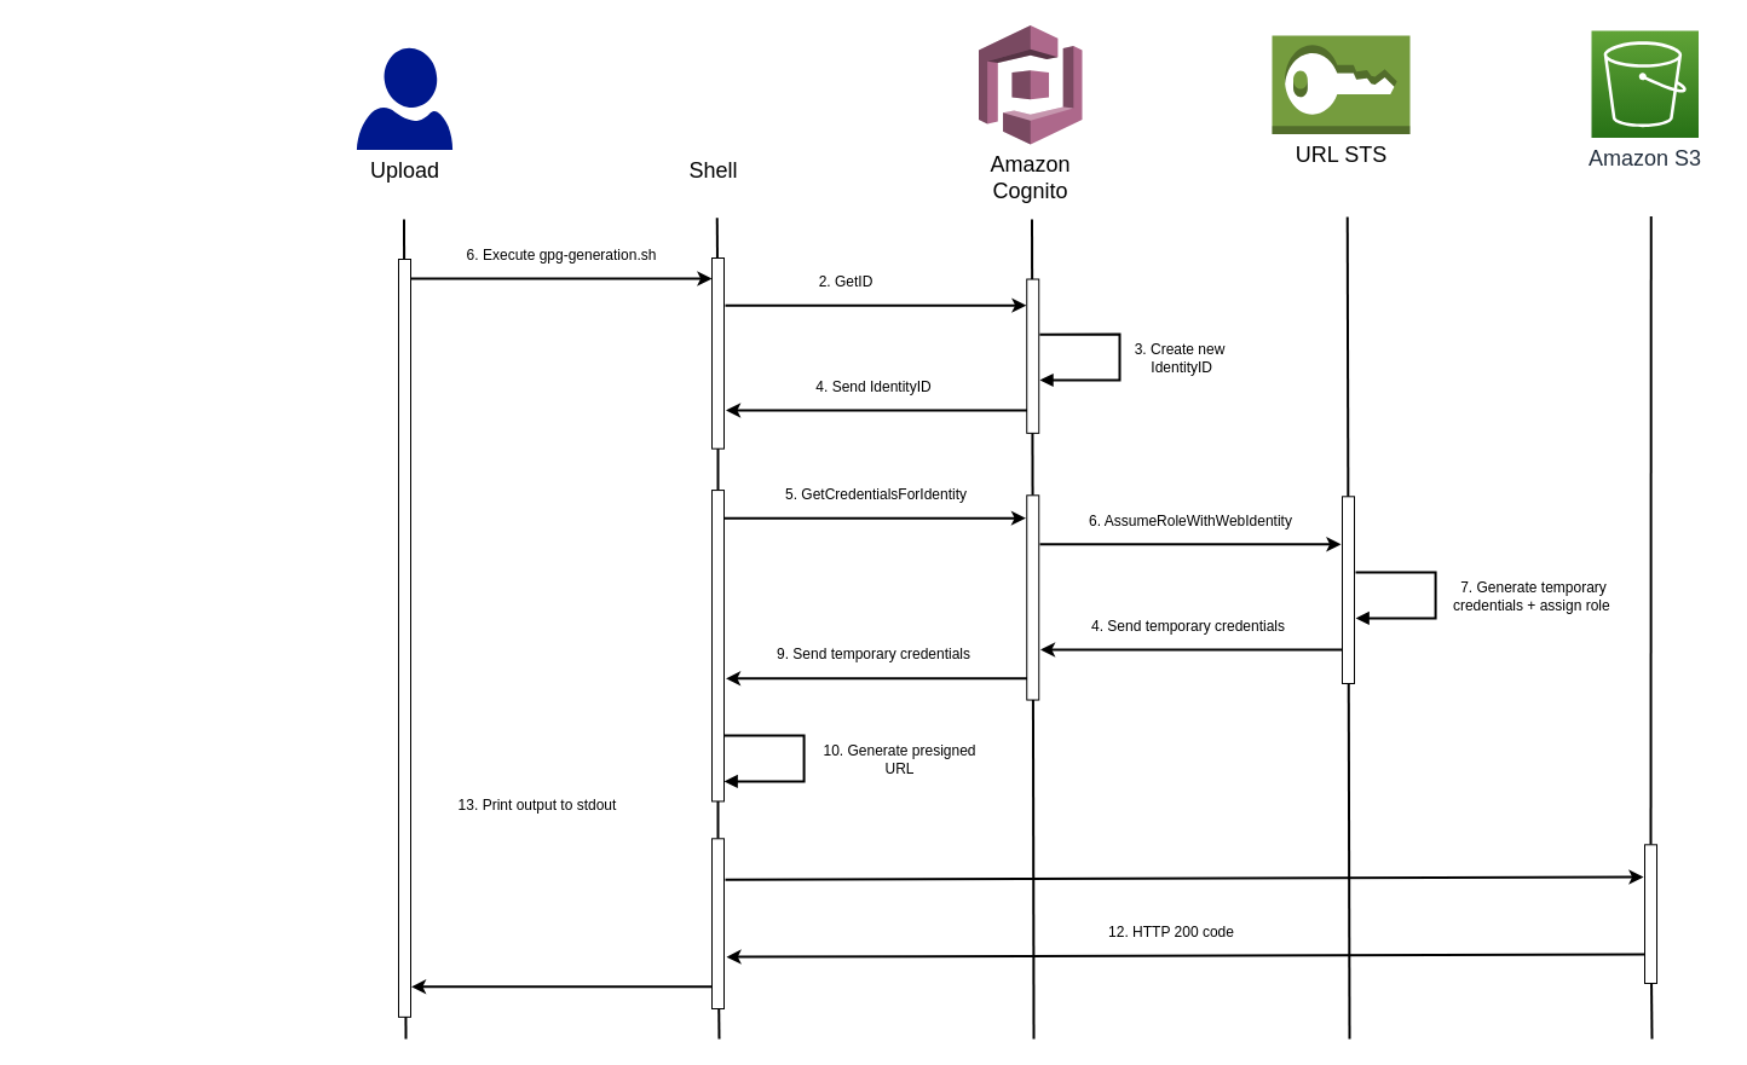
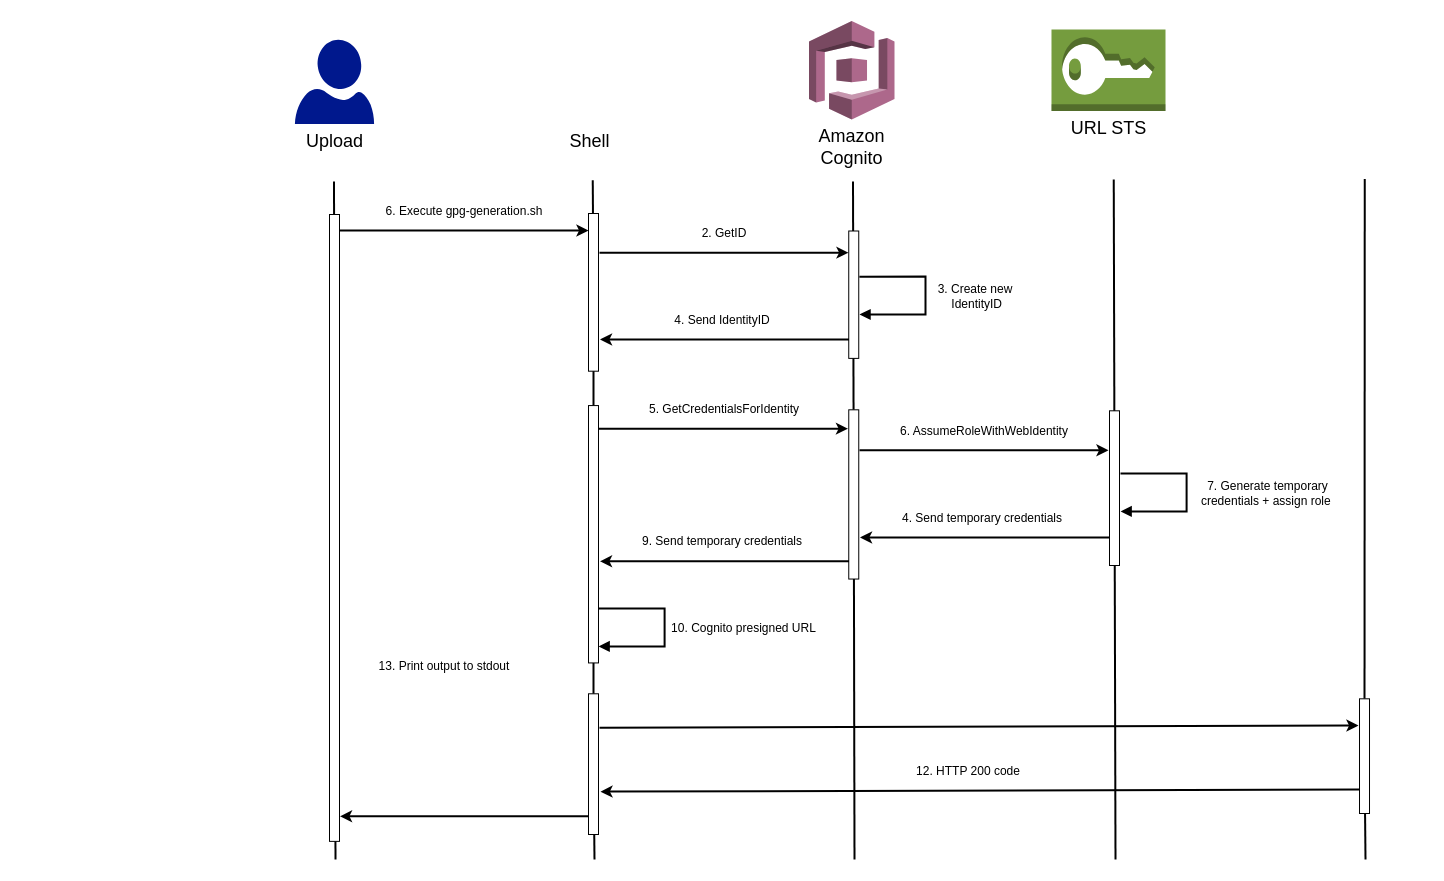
  <mxCell id="0" />
  <mxCell id="1" parent="0" />
  <mxCell id="2" value="&lt;font style=&quot;font-size: 18px;&quot;&gt;Amazon &lt;br&gt;Cognito&lt;/font&gt;" style="outlineConnect=0;dashed=0;verticalLabelPosition=bottom;verticalAlign=top;align=center;html=1;shape=mxgraph.aws3.cognito;fillColor=#AD688B;gradientColor=none;" parent="1" vertex="1"><mxGeometry x="808.5" y="20.5" width="85.5" height="98.5" as="geometry" /></mxCell>
  <mxCell id="3" value="&lt;font style=&quot;font-size: 18px;&quot;&gt;URL STS&lt;/font&gt;" style="outlineConnect=0;dashed=0;verticalLabelPosition=bottom;verticalAlign=top;align=center;html=1;shape=mxgraph.aws3.sts;fillColor=#759C3E;gradientColor=none;" parent="1" vertex="1"><mxGeometry x="1050.99" y="29" width="114.01" height="81.5" as="geometry" /></mxCell>
  <mxCell id="4" value="" style="endArrow=none;html=1;rounded=0;fontSize=20;strokeWidth=2;startArrow=none;" parent="1" source="8" edge="1"><mxGeometry width="50" height="50" relative="1" as="geometry"><mxPoint x="335" y="691" as="sourcePoint" /><mxPoint x="333.5" y="181" as="targetPoint" /></mxGeometry></mxCell>
  <mxCell id="5" value="" style="endArrow=none;html=1;rounded=0;fontSize=20;strokeWidth=2;startArrow=none;" parent="1" source="11" edge="1"><mxGeometry width="50" height="50" relative="1" as="geometry"><mxPoint x="593.75" y="689.75" as="sourcePoint" /><mxPoint x="592.25" y="179.75" as="targetPoint" /></mxGeometry></mxCell>
  <mxCell id="6" value="" style="endArrow=none;html=1;rounded=0;fontSize=20;strokeWidth=2;startArrow=none;" parent="1" source="21" edge="1"><mxGeometry width="50" height="50" relative="1" as="geometry"><mxPoint x="854" y="691" as="sourcePoint" /><mxPoint x="852.5" y="181" as="targetPoint" /></mxGeometry></mxCell>
  <mxCell id="7" value="" style="endArrow=none;html=1;rounded=0;fontSize=20;strokeWidth=2;" parent="1" edge="1"><mxGeometry width="50" height="50" relative="1" as="geometry"><mxPoint x="1115" y="859" as="sourcePoint" /><mxPoint x="1113.25" y="179" as="targetPoint" /></mxGeometry></mxCell>
  <mxCell id="8" value="" style="rounded=0;whiteSpace=wrap;html=1;fontSize=20;rotation=90;" parent="1" vertex="1"><mxGeometry x="20.57" y="522.43" width="626.87" height="10" as="geometry" /></mxCell>
  <mxCell id="9" value="" style="endArrow=none;html=1;rounded=0;fontSize=20;strokeWidth=2;" parent="1" target="8" edge="1"><mxGeometry width="50" height="50" relative="1" as="geometry"><mxPoint x="335" y="859" as="sourcePoint" /><mxPoint x="333.5" y="181" as="targetPoint" /></mxGeometry></mxCell>
  <mxCell id="10" value="" style="endArrow=classic;html=1;rounded=0;strokeWidth=2;fontSize=20;" parent="1" edge="1"><mxGeometry width="50" height="50" relative="1" as="geometry"><mxPoint x="339" y="230" as="sourcePoint" /><mxPoint x="588" y="230" as="targetPoint" /></mxGeometry></mxCell>
  <mxCell id="11" value="" style="rounded=0;whiteSpace=wrap;html=1;fontSize=20;rotation=90;" parent="1" vertex="1"><mxGeometry x="514.15" y="286.86" width="157.69" height="10" as="geometry" /></mxCell>
  <mxCell id="12" value="" style="endArrow=none;html=1;rounded=0;fontSize=20;strokeWidth=2;startArrow=none;" parent="1" source="42" target="11" edge="1"><mxGeometry width="50" height="50" relative="1" as="geometry"><mxPoint x="594" y="789" as="sourcePoint" /><mxPoint x="592.25" y="179.75" as="targetPoint" /></mxGeometry></mxCell>
  <mxCell id="13" value="6. Execute gpg-generation.sh" style="text;html=1;strokeColor=none;fillColor=none;align=center;verticalAlign=middle;whiteSpace=wrap;rounded=0;fontSize=12;" parent="1" vertex="1"><mxGeometry x="381" y="196" width="166" height="30" as="geometry" /></mxCell>
- <mxCell id="14" value="2. GetID" style="text;html=1;strokeColor=none;fillColor=none;align=center;verticalAlign=middle;whiteSpace=wrap;rounded=0;fontSize=12;" parent="1" vertex="1"><mxGeometry x="616" y="218" width="166" height="30" as="geometry" /></mxCell>
+ <mxCell id="14" value="2. GetID" style="text;html=1;strokeColor=none;fillColor=none;align=center;verticalAlign=middle;whiteSpace=wrap;rounded=0;fontSize=12;" parent="1" vertex="1"><mxGeometry x="641" y="218" width="166" height="30" as="geometry" /></mxCell>
  <mxCell id="15" value="" style="edgeStyle=orthogonalEdgeStyle;html=1;align=left;spacingLeft=2;endArrow=block;rounded=0;strokeWidth=2;fontSize=12;" parent="1" edge="1"><mxGeometry x="0.467" y="26" relative="1" as="geometry"><mxPoint x="858.87" y="276.13" as="sourcePoint" /><Array as="points"><mxPoint x="925" y="276" /><mxPoint x="925" y="314" /><mxPoint x="864" y="314" /></Array><mxPoint x="859" y="314" as="targetPoint" /><mxPoint as="offset" /></mxGeometry></mxCell>
  <mxCell id="16" value="" style="rounded=0;whiteSpace=wrap;html=1;fontSize=20;rotation=90;" parent="1" vertex="1"><mxGeometry x="789.56" y="289.19" width="127.38" height="10" as="geometry" /></mxCell>
  <mxCell id="17" value="" style="endArrow=classic;html=1;rounded=0;strokeWidth=2;fontSize=20;" parent="1" edge="1"><mxGeometry width="50" height="50" relative="1" as="geometry"><mxPoint x="599" y="252.13" as="sourcePoint" /><mxPoint x="848" y="252.13" as="targetPoint" /></mxGeometry></mxCell>
  <mxCell id="18" value="3. Create new&lt;br&gt;&amp;nbsp;IdentityID" style="text;html=1;strokeColor=none;fillColor=none;align=center;verticalAlign=middle;whiteSpace=wrap;rounded=0;fontSize=12;" parent="1" vertex="1"><mxGeometry x="930" y="281.19" width="90" height="30" as="geometry" /></mxCell>
  <mxCell id="19" value="" style="endArrow=none;html=1;rounded=0;strokeWidth=2;fontSize=20;startArrow=classic;startFill=1;endFill=0;" parent="1" edge="1"><mxGeometry width="50" height="50" relative="1" as="geometry"><mxPoint x="599.5" y="339" as="sourcePoint" /><mxPoint x="848.5" y="339" as="targetPoint" /></mxGeometry></mxCell>
  <mxCell id="20" value="4. Send IdentityID" style="text;html=1;strokeColor=none;fillColor=none;align=center;verticalAlign=middle;whiteSpace=wrap;rounded=0;fontSize=12;" parent="1" vertex="1"><mxGeometry x="639" y="305.19" width="166" height="30" as="geometry" /></mxCell>
  <mxCell id="21" value="" style="rounded=0;whiteSpace=wrap;html=1;fontSize=20;rotation=90;" parent="1" vertex="1"><mxGeometry x="768.65" y="488.92" width="169.23" height="10" as="geometry" /></mxCell>
  <mxCell id="22" value="" style="endArrow=none;html=1;rounded=0;fontSize=20;strokeWidth=2;" parent="1" target="21" edge="1"><mxGeometry width="50" height="50" relative="1" as="geometry"><mxPoint x="854" y="859" as="sourcePoint" /><mxPoint x="852.5" y="181" as="targetPoint" /></mxGeometry></mxCell>
  <mxCell id="23" value="5. GetCredentialsForIdentity" style="text;html=1;strokeColor=none;fillColor=none;align=center;verticalAlign=middle;whiteSpace=wrap;rounded=0;fontSize=12;" parent="1" vertex="1"><mxGeometry x="640.5" y="394" width="166" height="30" as="geometry" /></mxCell>
  <mxCell id="24" value="" style="endArrow=classic;html=1;rounded=0;strokeWidth=2;fontSize=20;" parent="1" edge="1"><mxGeometry width="50" height="50" relative="1" as="geometry"><mxPoint x="598.5" y="428.13" as="sourcePoint" /><mxPoint x="847.5" y="428.13" as="targetPoint" /></mxGeometry></mxCell>
  <mxCell id="25" value="" style="rounded=0;whiteSpace=wrap;html=1;fontSize=20;rotation=90;" parent="1" vertex="1"><mxGeometry x="1036.65" y="482.66" width="154.69" height="10" as="geometry" /></mxCell>
  <mxCell id="26" value="6. AssumeRoleWithWebIdentity" style="text;html=1;strokeColor=none;fillColor=none;align=center;verticalAlign=middle;whiteSpace=wrap;rounded=0;fontSize=12;" parent="1" vertex="1"><mxGeometry x="897" y="415.65" width="174" height="30" as="geometry" /></mxCell>
  <mxCell id="27" value="" style="endArrow=classic;html=1;rounded=0;strokeWidth=2;fontSize=20;" parent="1" edge="1"><mxGeometry width="50" height="50" relative="1" as="geometry"><mxPoint x="859" y="449.78" as="sourcePoint" /><mxPoint x="1108" y="449.78" as="targetPoint" /></mxGeometry></mxCell>
  <mxCell id="28" value="" style="edgeStyle=orthogonalEdgeStyle;html=1;align=left;spacingLeft=2;endArrow=block;rounded=0;strokeWidth=2;fontSize=12;" parent="1" edge="1"><mxGeometry x="0.467" y="26" relative="1" as="geometry"><mxPoint x="1120" y="473.02" as="sourcePoint" /><Array as="points"><mxPoint x="1186.13" y="472.89" /><mxPoint x="1186.13" y="510.89" /><mxPoint x="1125.13" y="510.89" /></Array><mxPoint x="1120.13" y="510.89" as="targetPoint" /><mxPoint as="offset" /></mxGeometry></mxCell>
  <mxCell id="29" value="7. Generate temporary credentials + assign role&amp;nbsp;" style="text;html=1;strokeColor=none;fillColor=none;align=center;verticalAlign=middle;whiteSpace=wrap;rounded=0;fontSize=12;" parent="1" vertex="1"><mxGeometry x="1191.13" y="478.08" width="152.87" height="30" as="geometry" /></mxCell>
  <mxCell id="30" value="" style="endArrow=none;html=1;rounded=0;strokeWidth=2;fontSize=20;startArrow=classic;startFill=1;endFill=0;" parent="1" edge="1"><mxGeometry width="50" height="50" relative="1" as="geometry"><mxPoint x="859.5" y="536.89" as="sourcePoint" /><mxPoint x="1108.5" y="536.89" as="targetPoint" /></mxGeometry></mxCell>
  <mxCell id="31" value="4. Send temporary credentials" style="text;html=1;strokeColor=none;fillColor=none;align=center;verticalAlign=middle;whiteSpace=wrap;rounded=0;fontSize=12;" parent="1" vertex="1"><mxGeometry x="899" y="503.08" width="166" height="30" as="geometry" /></mxCell>
  <mxCell id="32" value="" style="endArrow=none;html=1;rounded=0;strokeWidth=2;fontSize=20;startArrow=classic;startFill=1;endFill=0;" parent="1" edge="1"><mxGeometry width="50" height="50" relative="1" as="geometry"><mxPoint x="599.5" y="560.81" as="sourcePoint" /><mxPoint x="848.5" y="560.81" as="targetPoint" /></mxGeometry></mxCell>
  <mxCell id="33" value="9. Send temporary credentials" style="text;html=1;strokeColor=none;fillColor=none;align=center;verticalAlign=middle;whiteSpace=wrap;rounded=0;fontSize=12;" parent="1" vertex="1"><mxGeometry x="639" y="526" width="166" height="30" as="geometry" /></mxCell>
  <mxCell id="34" value="" style="endArrow=none;html=1;rounded=0;fontSize=20;strokeWidth=2;startArrow=none;" parent="1" source="36" edge="1"><mxGeometry width="50" height="50" relative="1" as="geometry"><mxPoint x="1364" y="729" as="sourcePoint" /><mxPoint x="1364.25" y="178.5" as="targetPoint" /></mxGeometry></mxCell>
  <mxCell id="35" value="" style="endArrow=classic;html=1;rounded=0;strokeWidth=2;fontSize=20;" parent="1" edge="1"><mxGeometry width="50" height="50" relative="1" as="geometry"><mxPoint x="599" y="727.13" as="sourcePoint" /><mxPoint x="1358" y="725" as="targetPoint" /></mxGeometry></mxCell>
  <mxCell id="36" value="" style="rounded=0;whiteSpace=wrap;html=1;fontSize=20;rotation=90;" parent="1" vertex="1"><mxGeometry x="1306.66" y="750.66" width="114.69" height="10" as="geometry" /></mxCell>
  <mxCell id="37" value="" style="endArrow=none;html=1;rounded=0;fontSize=20;strokeWidth=2;" parent="1" target="36" edge="1"><mxGeometry width="50" height="50" relative="1" as="geometry"><mxPoint x="1365" y="859" as="sourcePoint" /><mxPoint x="1364.25" y="178.5" as="targetPoint" /></mxGeometry></mxCell>
  <mxCell id="38" value="12. HTTP 200 code" style="text;html=1;strokeColor=none;fillColor=none;align=center;verticalAlign=middle;whiteSpace=wrap;rounded=0;fontSize=12;" parent="1" vertex="1"><mxGeometry x="885" y="756" width="166" height="30" as="geometry" /></mxCell>
  <mxCell id="39" value="" style="endArrow=none;html=1;rounded=0;strokeWidth=2;fontSize=20;startArrow=classic;startFill=1;endFill=0;" parent="1" edge="1"><mxGeometry width="50" height="50" relative="1" as="geometry"><mxPoint x="600" y="791.13" as="sourcePoint" /><mxPoint x="1359" y="789" as="targetPoint" /></mxGeometry></mxCell>
  <mxCell id="40" value="" style="endArrow=none;html=1;rounded=0;strokeWidth=2;fontSize=20;startArrow=classic;startFill=1;endFill=0;" parent="1" edge="1"><mxGeometry width="50" height="50" relative="1" as="geometry"><mxPoint x="339.5" y="815.81" as="sourcePoint" /><mxPoint x="588.5" y="815.81" as="targetPoint" /></mxGeometry></mxCell>
  <mxCell id="41" value="13. Print output to stdout" style="text;html=1;strokeColor=none;fillColor=none;align=center;verticalAlign=middle;whiteSpace=wrap;rounded=0;fontSize=12;" parent="1" vertex="1"><mxGeometry x="361" y="651" width="166" height="30" as="geometry" /></mxCell>
  <mxCell id="42" value="" style="rounded=0;whiteSpace=wrap;html=1;fontSize=20;rotation=90;" parent="1" vertex="1"><mxGeometry x="464.32" y="528.75" width="257.36" height="10" as="geometry" /></mxCell>
  <mxCell id="43" value="" style="endArrow=none;html=1;rounded=0;fontSize=20;strokeWidth=2;startArrow=none;" parent="1" source="44" target="42" edge="1"><mxGeometry width="50" height="50" relative="1" as="geometry"><mxPoint x="594" y="789" as="sourcePoint" /><mxPoint x="593.154" y="370.705" as="targetPoint" /></mxGeometry></mxCell>
  <mxCell id="44" value="" style="rounded=0;whiteSpace=wrap;html=1;fontSize=20;rotation=90;" parent="1" vertex="1"><mxGeometry x="522.64" y="758.65" width="140.72" height="10" as="geometry" /></mxCell>
  <mxCell id="45" value="" style="endArrow=none;html=1;rounded=0;fontSize=20;strokeWidth=2;" parent="1" target="44" edge="1"><mxGeometry width="50" height="50" relative="1" as="geometry"><mxPoint x="594" y="859" as="sourcePoint" /><mxPoint x="593.297" y="582.505" as="targetPoint" /></mxGeometry></mxCell>
  <mxCell id="46" value="" style="edgeStyle=orthogonalEdgeStyle;html=1;align=left;spacingLeft=2;endArrow=block;rounded=0;strokeWidth=2;fontSize=12;" parent="1" edge="1"><mxGeometry x="0.467" y="26" relative="1" as="geometry"><mxPoint x="598" y="608.02" as="sourcePoint" /><Array as="points"><mxPoint x="664.13" y="607.89" /><mxPoint x="664.13" y="645.89" /><mxPoint x="603.13" y="645.89" /></Array><mxPoint x="598.13" y="645.89" as="targetPoint" /><mxPoint as="offset" /></mxGeometry></mxCell>
- <mxCell id="47" value="10. Generate presigned URL" style="text;html=1;strokeColor=none;fillColor=none;align=center;verticalAlign=middle;whiteSpace=wrap;rounded=0;fontSize=12;" parent="1" vertex="1"><mxGeometry x="667.13" y="613.08" width="152.87" height="30" as="geometry" /></mxCell>
+ <mxCell id="47" value="10. Cognito presigned URL" style="text;html=1;strokeColor=none;fillColor=none;align=center;verticalAlign=middle;whiteSpace=wrap;rounded=0;fontSize=12;" parent="1" vertex="1"><mxGeometry x="667.13" y="613.08" width="152.87" height="30" as="geometry" /></mxCell>
  <mxCell id="48" value="&lt;font style=&quot;font-size: 18px;&quot;&gt;Upload&lt;/font&gt;" style="sketch=0;aspect=fixed;pointerEvents=1;shadow=0;dashed=0;html=1;strokeColor=none;labelPosition=center;verticalLabelPosition=bottom;verticalAlign=top;align=center;fillColor=#00188D;shape=mxgraph.azure.user" vertex="1" parent="1"><mxGeometry x="294.41" y="39.25" width="79.19" height="84.25" as="geometry" /></mxCell>
  <mxCell id="49" value="&lt;font style=&quot;font-size: 18px;&quot;&gt;Shell&lt;/font&gt;" style="shape=image;html=1;verticalAlign=top;verticalLabelPosition=bottom;labelBackgroundColor=#ffffff;imageAspect=0;aspect=fixed;image=https://cdn1.iconfinder.com/data/icons/ionicons-fill-vol-2/512/terminal-128.png" vertex="1" parent="1"><mxGeometry x="540" y="25" width="98.5" height="98.5" as="geometry" /></mxCell>
- <mxCell id="50" value="&lt;font style=&quot;font-size: 18px;&quot;&gt;Amazon S3&lt;/font&gt;" style="sketch=0;points=[[0,0,0],[0.25,0,0],[0.5,0,0],[0.75,0,0],[1,0,0],[0,1,0],[0.25,1,0],[0.5,1,0],[0.75,1,0],[1,1,0],[0,0.25,0],[0,0.5,0],[0,0.75,0],[1,0.25,0],[1,0.5,0],[1,0.75,0]];outlineConnect=0;fontColor=#232F3E;gradientColor=#60A337;gradientDirection=north;fillColor=#277116;strokeColor=#ffffff;dashed=0;verticalLabelPosition=bottom;verticalAlign=top;align=center;html=1;fontSize=12;fontStyle=0;aspect=fixed;shape=mxgraph.aws4.resourceIcon;resIcon=mxgraph.aws4.s3;" vertex="1" parent="1"><mxGeometry x="1315" y="25" width="88.5" height="88.5" as="geometry" /></mxCell>
